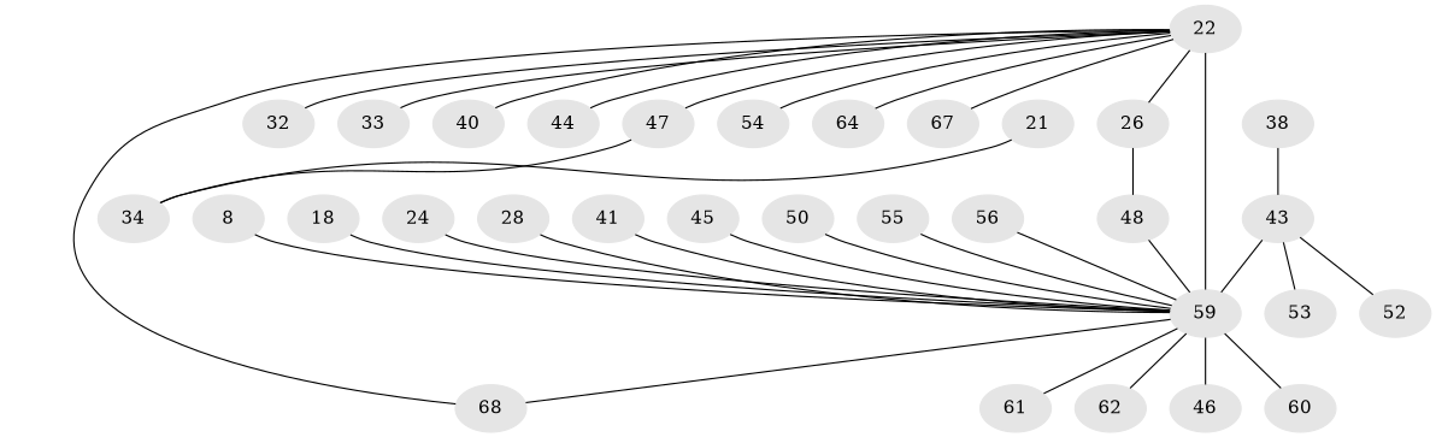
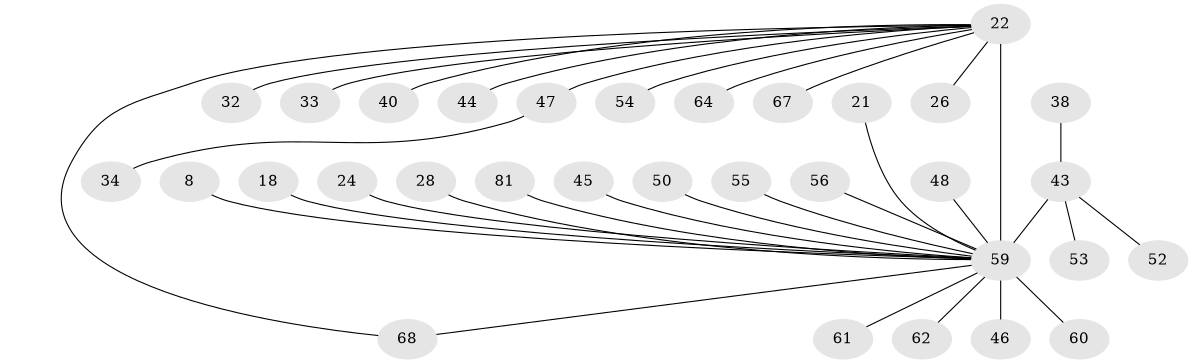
  graph {
    node [color=gray90 style=filled]
    59 [super="+12+31+58+51+27"]
    68 [super="+35+65"]
    60
    61
    62
    n6 [label=46]
    8
    18
    21
    22 [super="+1"]
    26
    32
    33
    40
    44
    47
    54
    64
    67
    48
    34 [super="+15"]
    24
    28
    43 [super="+19+42+23"]
    53
    52
    38
-   41
+   41 [label=81]
    45
    50 [super="+16"]
    55
    56 [super="+29"]
    59 -- 68 [weight=3]
    59 -- 60 [weight=2]
    59 -- 61
    59 -- 62
    59 -- n6
    8 -- 59
    18 -- 59
-   21 -- 34
+   21 -- 59
    22 -- 59 [weight=21]
    22 -- 68 [weight=3]
    22 -- 26
    22 -- 32
    22 -- 33
    22 -- 40
    22 -- 44
    22 -- 47
    22 -- 54
    22 -- 64
    22 -- 67
-   26 -- 48
    47 -- 34
    48 -- 59 [weight=3]
    24 -- 59
    28 -- 59
    43 -- 59 [weight=7]
    43 -- 53
    43 -- 52
    38 -- 43
    41 -- 59
    45 -- 59
    50 -- 59 [weight=2]
    55 -- 59
    56 -- 59
  }
